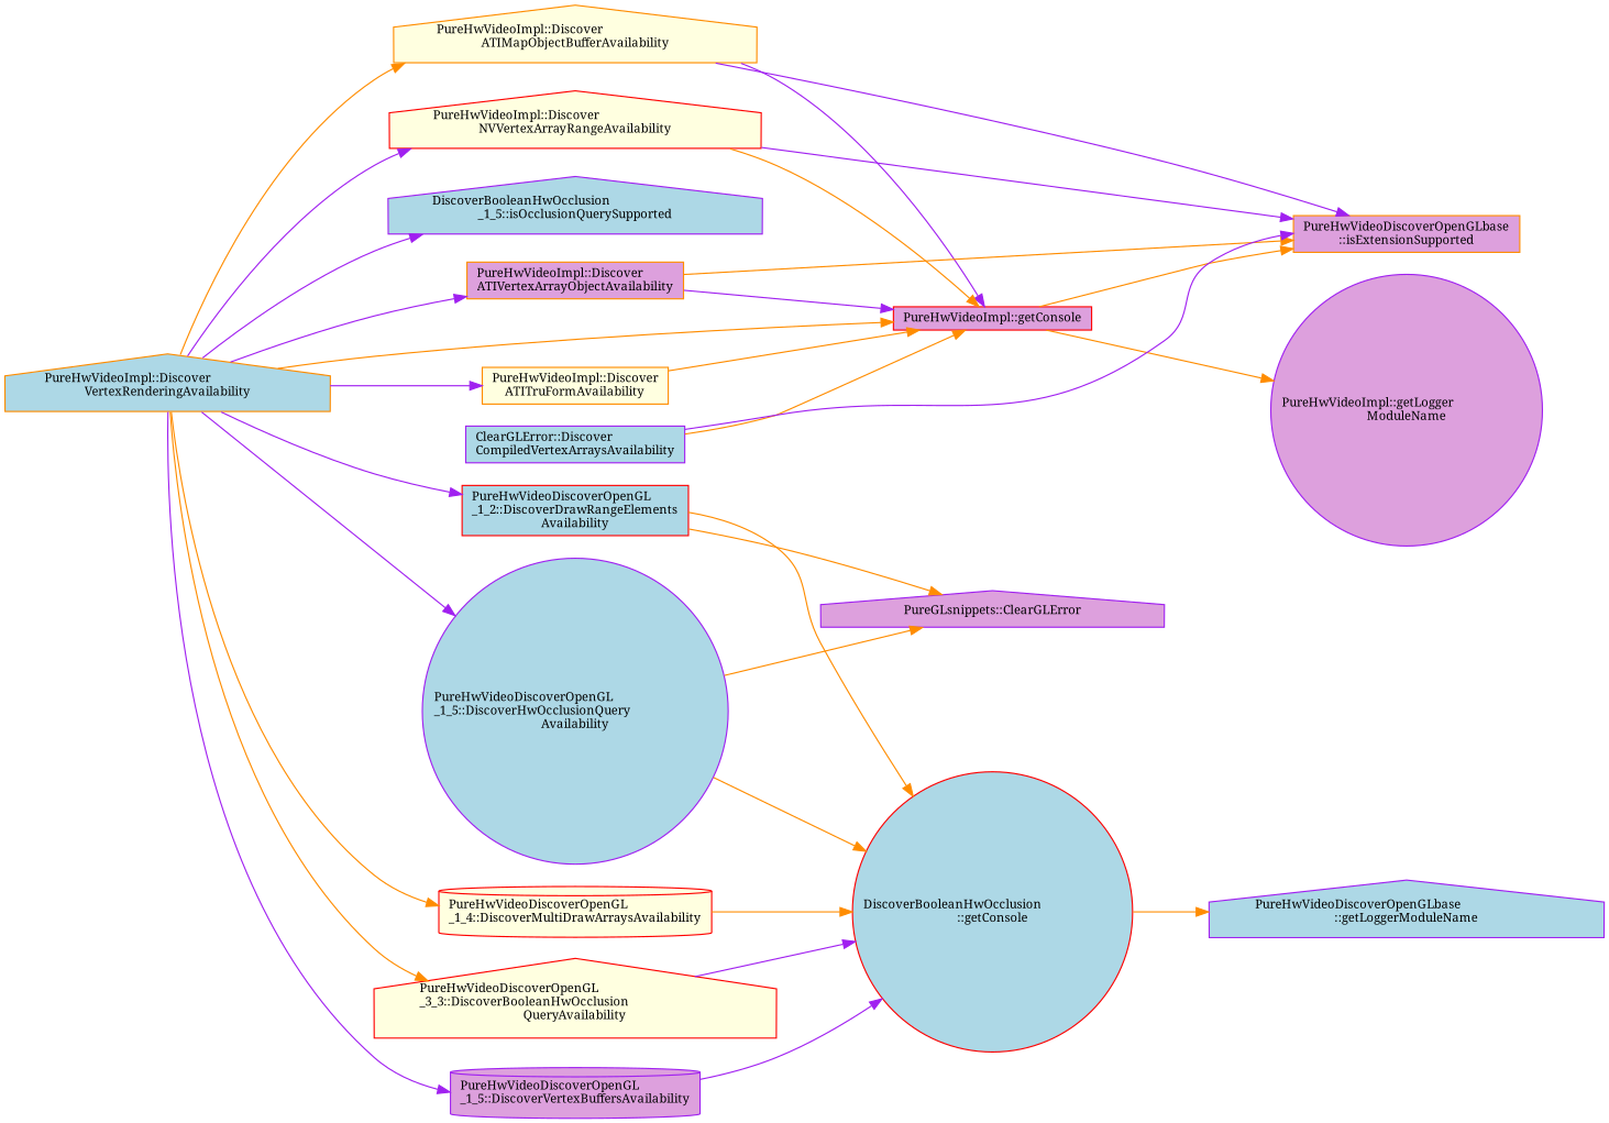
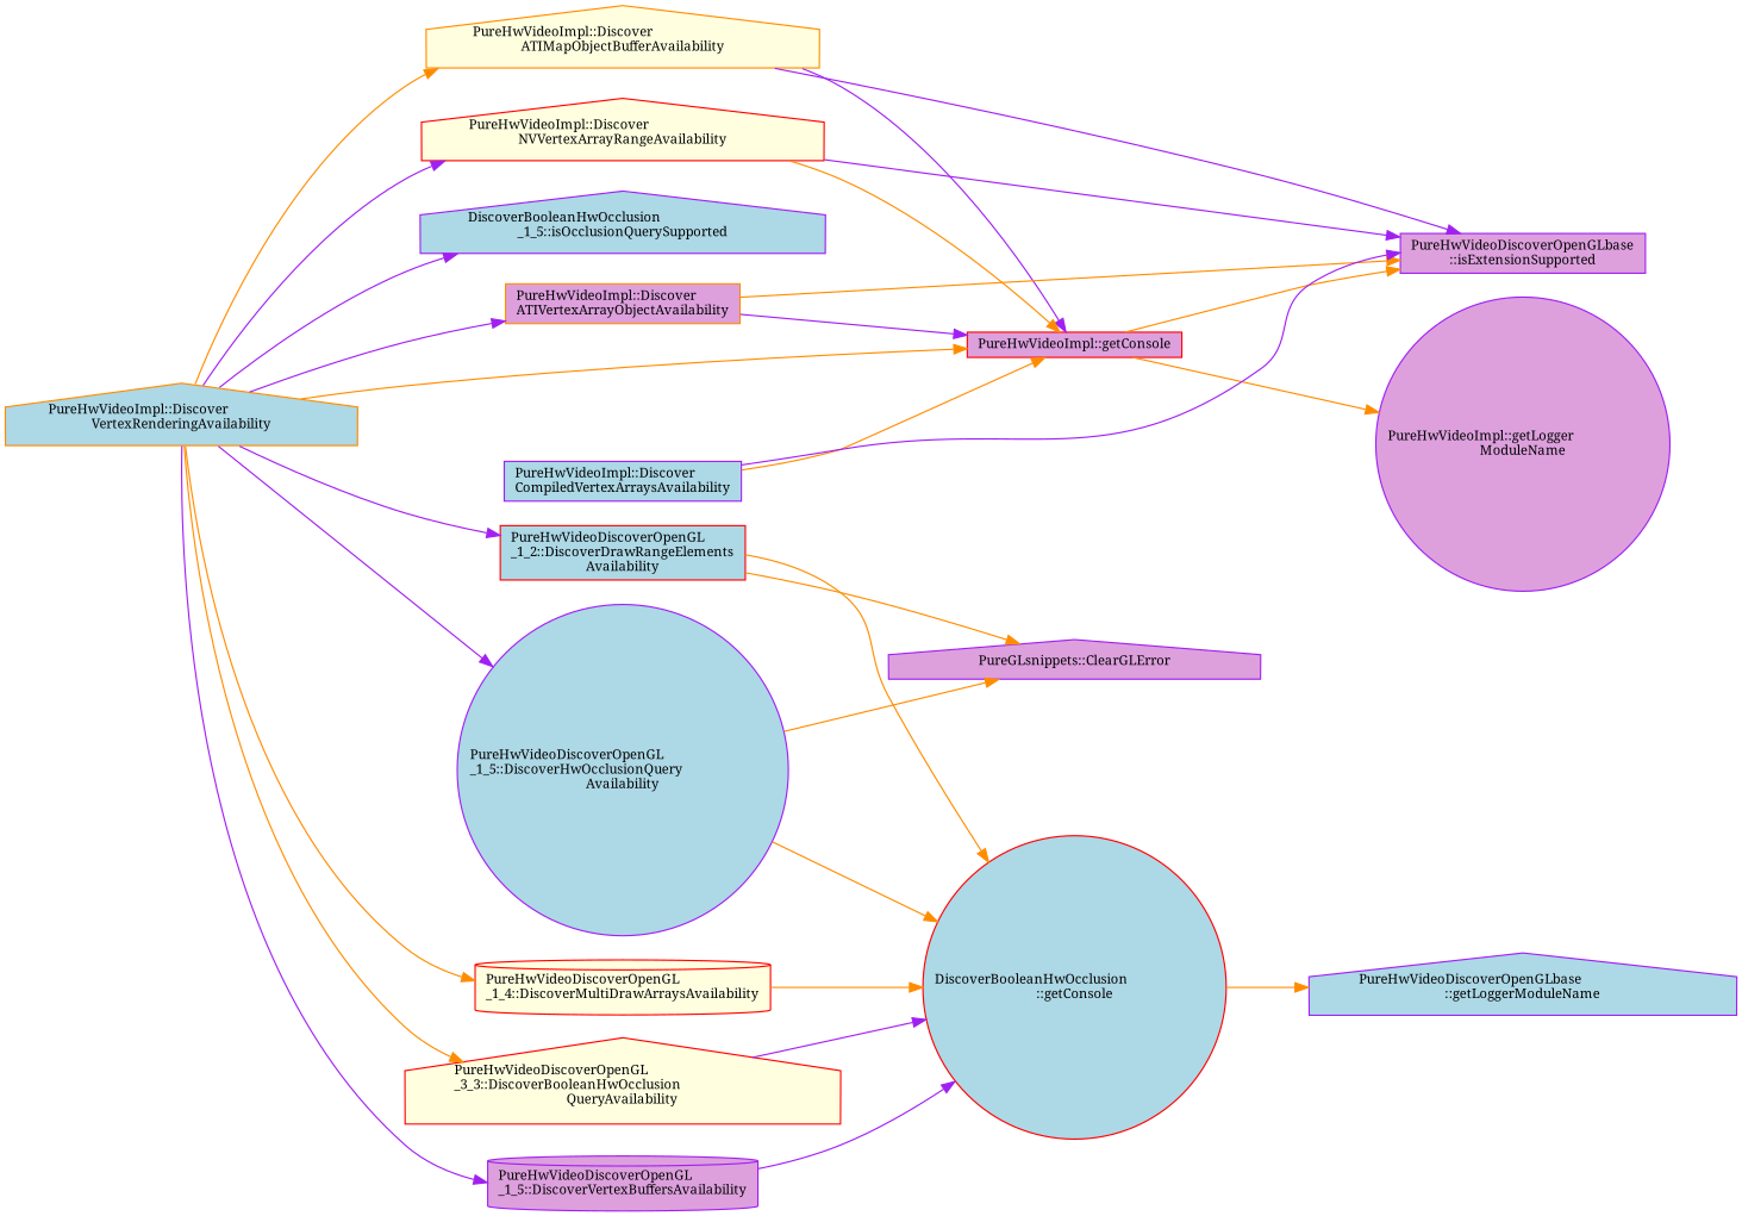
  digraph {
    fontname="Noto Serif"
    rankdir=LR
    node [color=purple fillcolor=lightblue fontname="Noto Serif" fontsize=10 shape=house style=filled]
    edge [color=darkorange fontname="Noto Serif" fontsize=10 labelfontname=Helvetica labelfontsize=10 style=solid]
    n1 [color=darkorange fontcolor=black height=0.2 label="PureHwVideoImpl::Discover\lVertexRenderingAvailability" width=0.4]
    n2 [color=darkorange fillcolor=lightyellow height=0.2 label="PureHwVideoImpl::Discover\lATIMapObjectBufferAvailability" width=0.4]
    n3 [color=red fillcolor=plum height=0.2 label="PureHwVideoImpl::getConsole" shape=box width=0.4]
-   n4 [color=darkorange fillcolor=lightyellow height=0.2 label="PureHwVideoImpl::Discover\lATITruFormAvailability" shape=box width=0.4]
    n5 [color=darkorange fillcolor=plum height=0.2 label="PureHwVideoImpl::Discover\lATIVertexArrayObjectAvailability" shape=box width=0.4]
    n6 [color=red fillcolor=lightyellow height=0.2 label="PureHwVideoDiscoverOpenGL\l_3_3::DiscoverBooleanHwOcclusion\lQueryAvailability" width=0.4]
    n7 [color=red height=0.2 label="PureHwVideoDiscoverOpenGL\l_1_2::DiscoverDrawRangeElements\lAvailability" shape=box width=0.4]
    n8 [height=0.2 label="PureHwVideoDiscoverOpenGL\l_1_5::DiscoverHwOcclusionQuery\lAvailability" shape=circle width=0.4]
    n9 [color=red fillcolor=lightyellow height=0.2 label="PureHwVideoDiscoverOpenGL\l_1_4::DiscoverMultiDrawArraysAvailability" shape=cylinder width=0.4]
    n10 [color=red fillcolor=lightyellow height=0.2 label="PureHwVideoImpl::Discover\lNVVertexArrayRangeAvailability" width=0.4]
    n11 [fillcolor=plum height=0.2 label="PureHwVideoDiscoverOpenGL\l_1_5::DiscoverVertexBuffersAvailability" shape=cylinder width=0.4]
    n12 [height=0.2 label="DiscoverBooleanHwOcclusion\l_1_5::isOcclusionQuerySupported" width=0.4]
-   n13 [color=darkorange fillcolor=plum height=0.2 label="PureHwVideoDiscoverOpenGLbase\l::isExtensionSupported" shape=box width=0.4]
+   n13 [fillcolor=plum height=0.2 label="PureHwVideoDiscoverOpenGLbase\l::isExtensionSupported" shape=box width=0.4]
    n14 [fillcolor=plum height=0.2 label="PureHwVideoImpl::getLogger\lModuleName" shape=circle width=0.4]
    n15 [color=red height=0.2 label="DiscoverBooleanHwOcclusion\l::getConsole" shape=circle width=0.4]
-   n16 [height=0.2 label="ClearGLError::Discover\lCompiledVertexArraysAvailability" shape=box width=0.4]
+   n16 [height=0.2 label="PureHwVideoImpl::Discover\lCompiledVertexArraysAvailability" shape=box width=0.4]
    n17 [fillcolor=plum height=0.2 label="PureGLsnippets::ClearGLError" width=0.4]
    n18 [height=0.2 label="PureHwVideoDiscoverOpenGLbase\l::getLoggerModuleName" width=0.4]
    n1 -> n2
    n1 -> n3
-   n1 -> n4 [color=purple]
    n1 -> n5 [color=purple]
    n1 -> n6
    n1 -> n7 [color=purple]
    n1 -> n8 [color=purple]
    n1 -> n9
    n1 -> n10 [color=purple]
    n1 -> n11 [color=purple]
    n1 -> n12 [color=purple]
    n2 -> n3 [color=purple]
    n2 -> n13 [color=purple]
    n3 -> n13
    n3 -> n14
-   n4 -> n3
    n5 -> n3 [color=purple]
    n5 -> n13
    n6 -> n15 [color=purple]
    n7 -> n15
    n7 -> n17
    n8 -> n15
    n8 -> n17
    n9 -> n15
    n10 -> n3
    n10 -> n13 [color=purple]
    n11 -> n15 [color=purple]
    n15 -> n18
    n16 -> n3
    n16 -> n13 [color=purple]
  }
